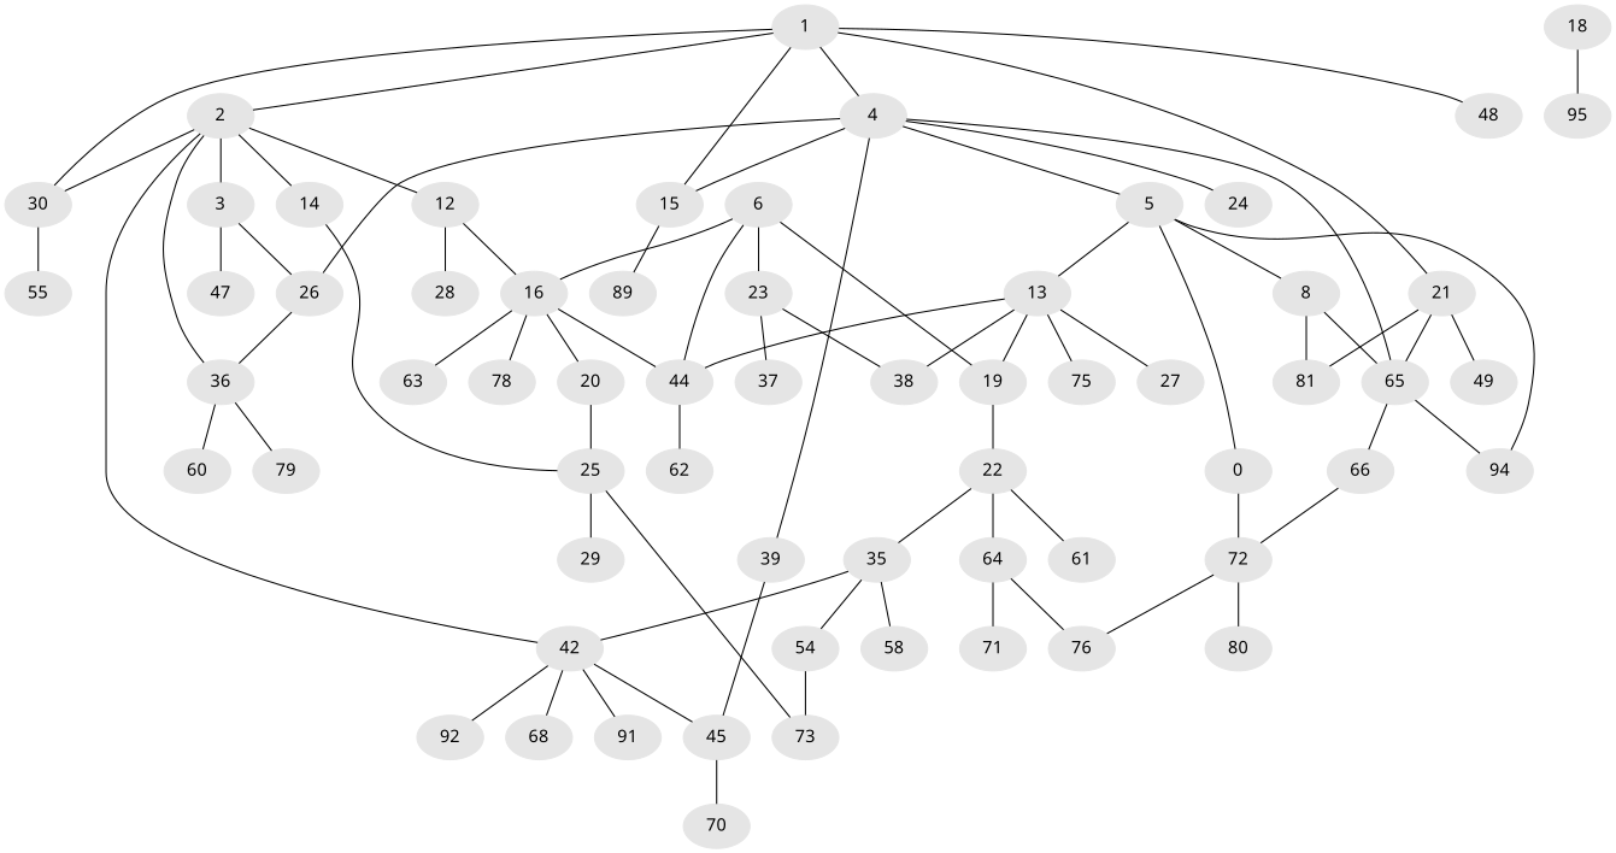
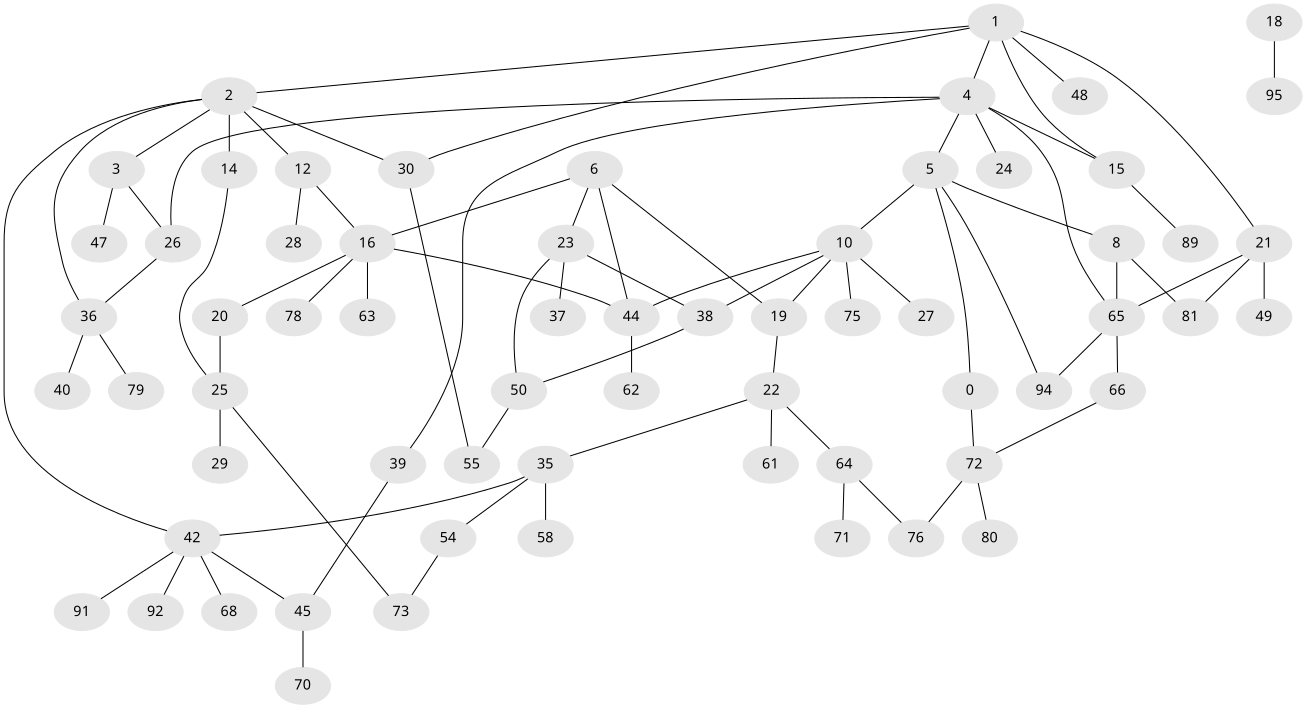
  graph {
    fontname="Noto Sans"
    node [color=gray90 fontname="Noto Sans" style=filled]
    edge [fontname="Noto Sans"]
    1 [super="+40"]
    2 [super="+11"]
    4 [super="+34"]
    21 [super="+41"]
    n5 [label=30]
    48 [super="+99"]
    15
    3 [super="+85"]
    12 [super="+51"]
    14 [super="+93"]
    36 [super="+47"]
    42 [super="+67"]
    26 [super="+33"]
    5 [super="+7"]
    24
    39
    65 [super="+88"]
    18 [super="+46"]
    95
    81
    49
    55 [super="+87"]
    n23 [label=47]
    16 [super="+17"]
    28
    25 [super="+83"]
-   60
+   60 [label=40]
    79
    45 [super="+59"]
    68
    91
    92
    6 [super="+13"]
    19 [super="+43"]
    23 [super="+31"]
    44 [super="+86"]
    8 [super="+56"]
    n38 [label=0]
-   10 [super="+74" label=13]
+   10 [super="+74"]
    94
    89
    66
    72 [super="+77"]
    27 [super="+90"]
    38 [super="+52"]
    75
    20
    63
    78
    22 [super="+30"]
    37
+   50
    62
    76 [super="+82"]
    80
    29
    73
    35 [super="+53"]
    61 [super="+98"]
    64 [super="+69"]
    54 [super="+57"]
    58
    71 [super="+96"]
    70 [super="+84"]
    1 -- 2
    1 -- 4
    1 -- 21
    1 -- n5
    1 -- 48
    1 -- 15
    2 -- n5
    2 -- 3
    2 -- 12
    2 -- 14
    2 -- 36
    2 -- 42
    4 -- 15
    4 -- 26
    4 -- 5
    4 -- 24
    4 -- 39
    4 -- 65
    21 -- 65
    21 -- 81
    21 -- 49
    n5 -- 55
    15 -- 89
    3 -- 26
    3 -- n23
    12 -- 16
    12 -- 28
    14 -- 25
    36 -- 60
    36 -- 79
    42 -- 45
    42 -- 68
    42 -- 91
    42 -- 92
    26 -- 36
    5 -- 8
    5 -- n38
    5 -- 10
    5 -- 94
    39 -- 45
    65 -- 94
    65 -- 66
    18 -- 95
    16 -- 44
    16 -- 20
    16 -- 63
    16 -- 78
    25 -- 29
    25 -- 73
    45 -- 70
    6 -- 16
    6 -- 19
    6 -- 23
    6 -- 44
    19 -- 22
    23 -- 38
    23 -- 37
+   23 -- 50
    44 -- 62
    8 -- 65
    8 -- 81
    n38 -- 72
    10 -- 19
    10 -- 44
    10 -- 27
    10 -- 38
    10 -- 75
    66 -- 72
    72 -- 76
    72 -- 80
+   38 -- 50
    20 -- 25
    22 -- 35
    22 -- 61
    22 -- 64
+   50 -- 55
    35 -- 42
    35 -- 54
    35 -- 58
    64 -- 76 [weight=2]
    64 -- 71 [weight=2]
    54 -- 73
  }
